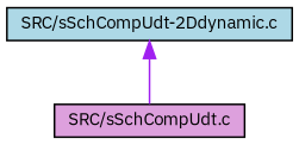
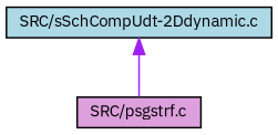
  digraph {
    fontname="IBM Plex Sans"
    node [color=black fontname="IBM Plex Sans" fontsize=10 shape=record style=filled]
    n1 [fillcolor=lightblue fontcolor=black height=0.2 label="SRC/sSchCompUdt-2Ddynamic.c" width=0.4]
-   n2 [fillcolor=plum height=0.2 label="SRC/sSchCompUdt.c" width=0.4]
+   n2 [fillcolor=plum height=0.2 label="SRC/psgstrf.c" width=0.4]
    n1 -> n2 [color=purple dir=back fontname="IBM Plex Sans" fontsize=10 labelfontname=Helvetica labelfontsize=10 style=solid]
  }
